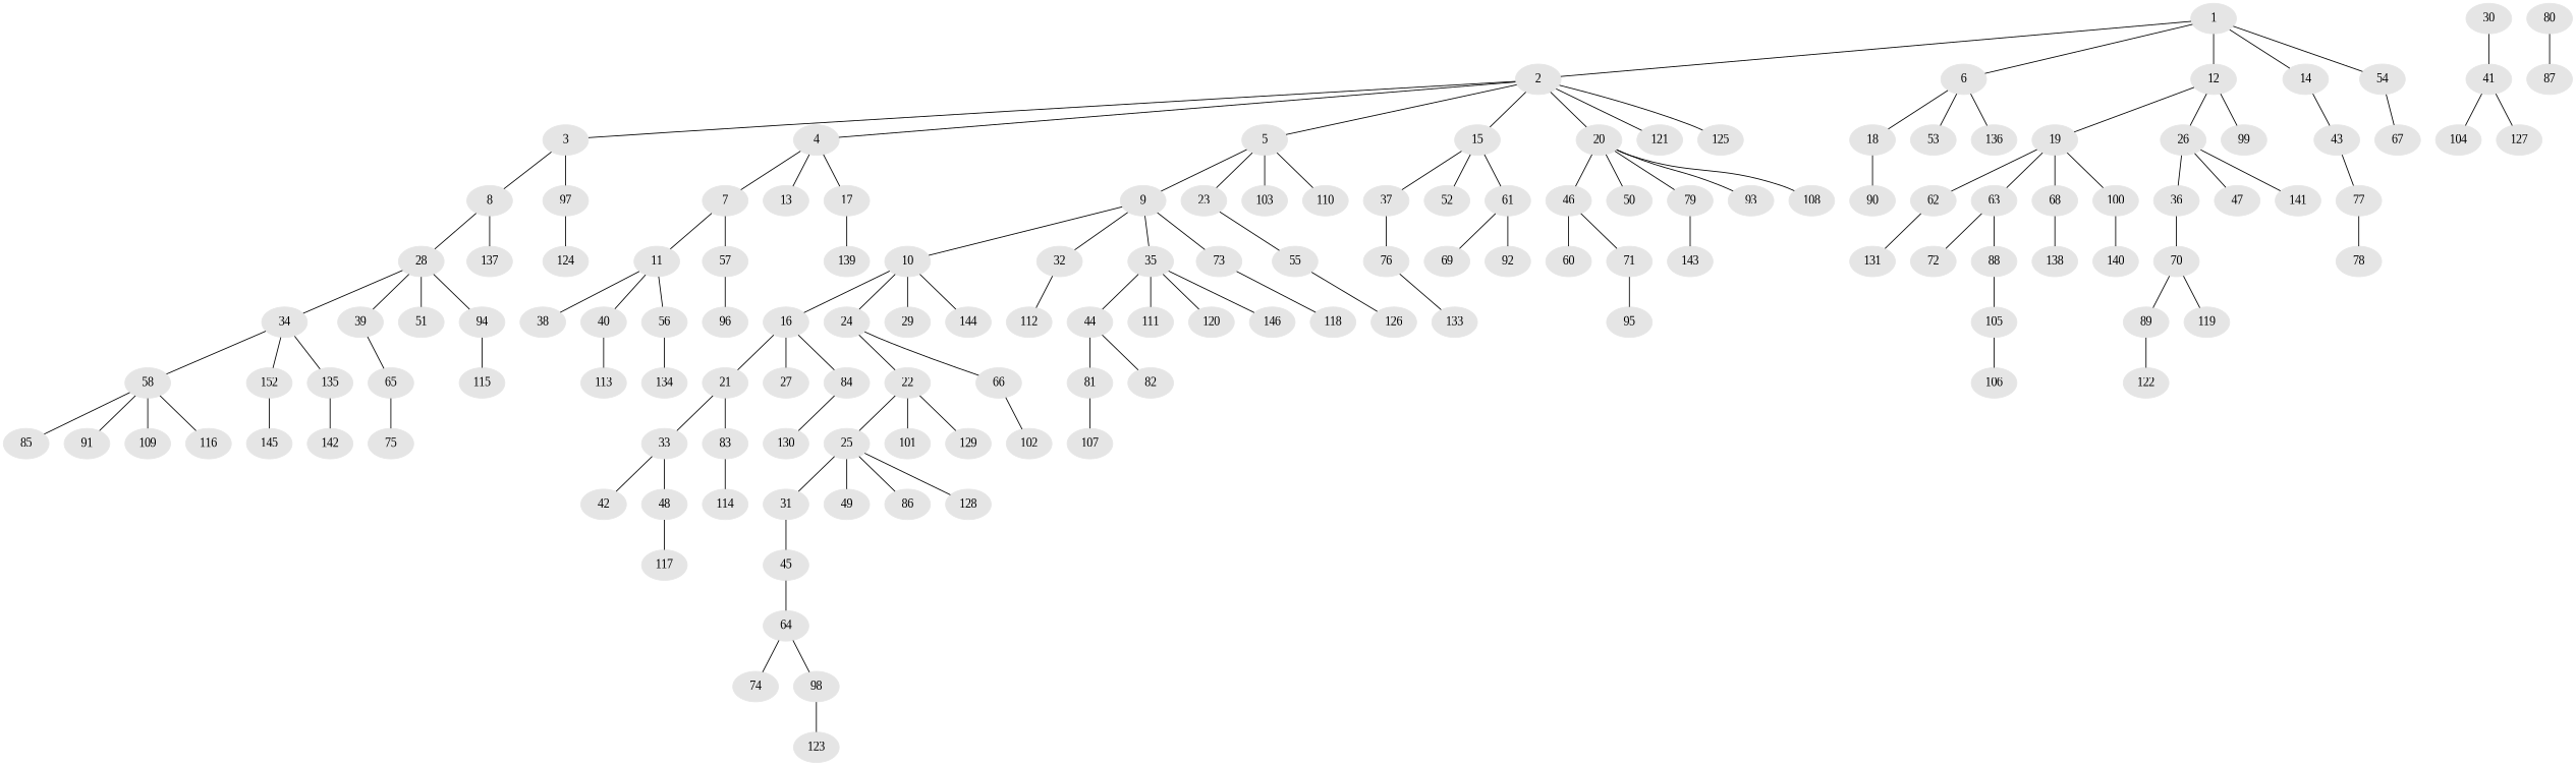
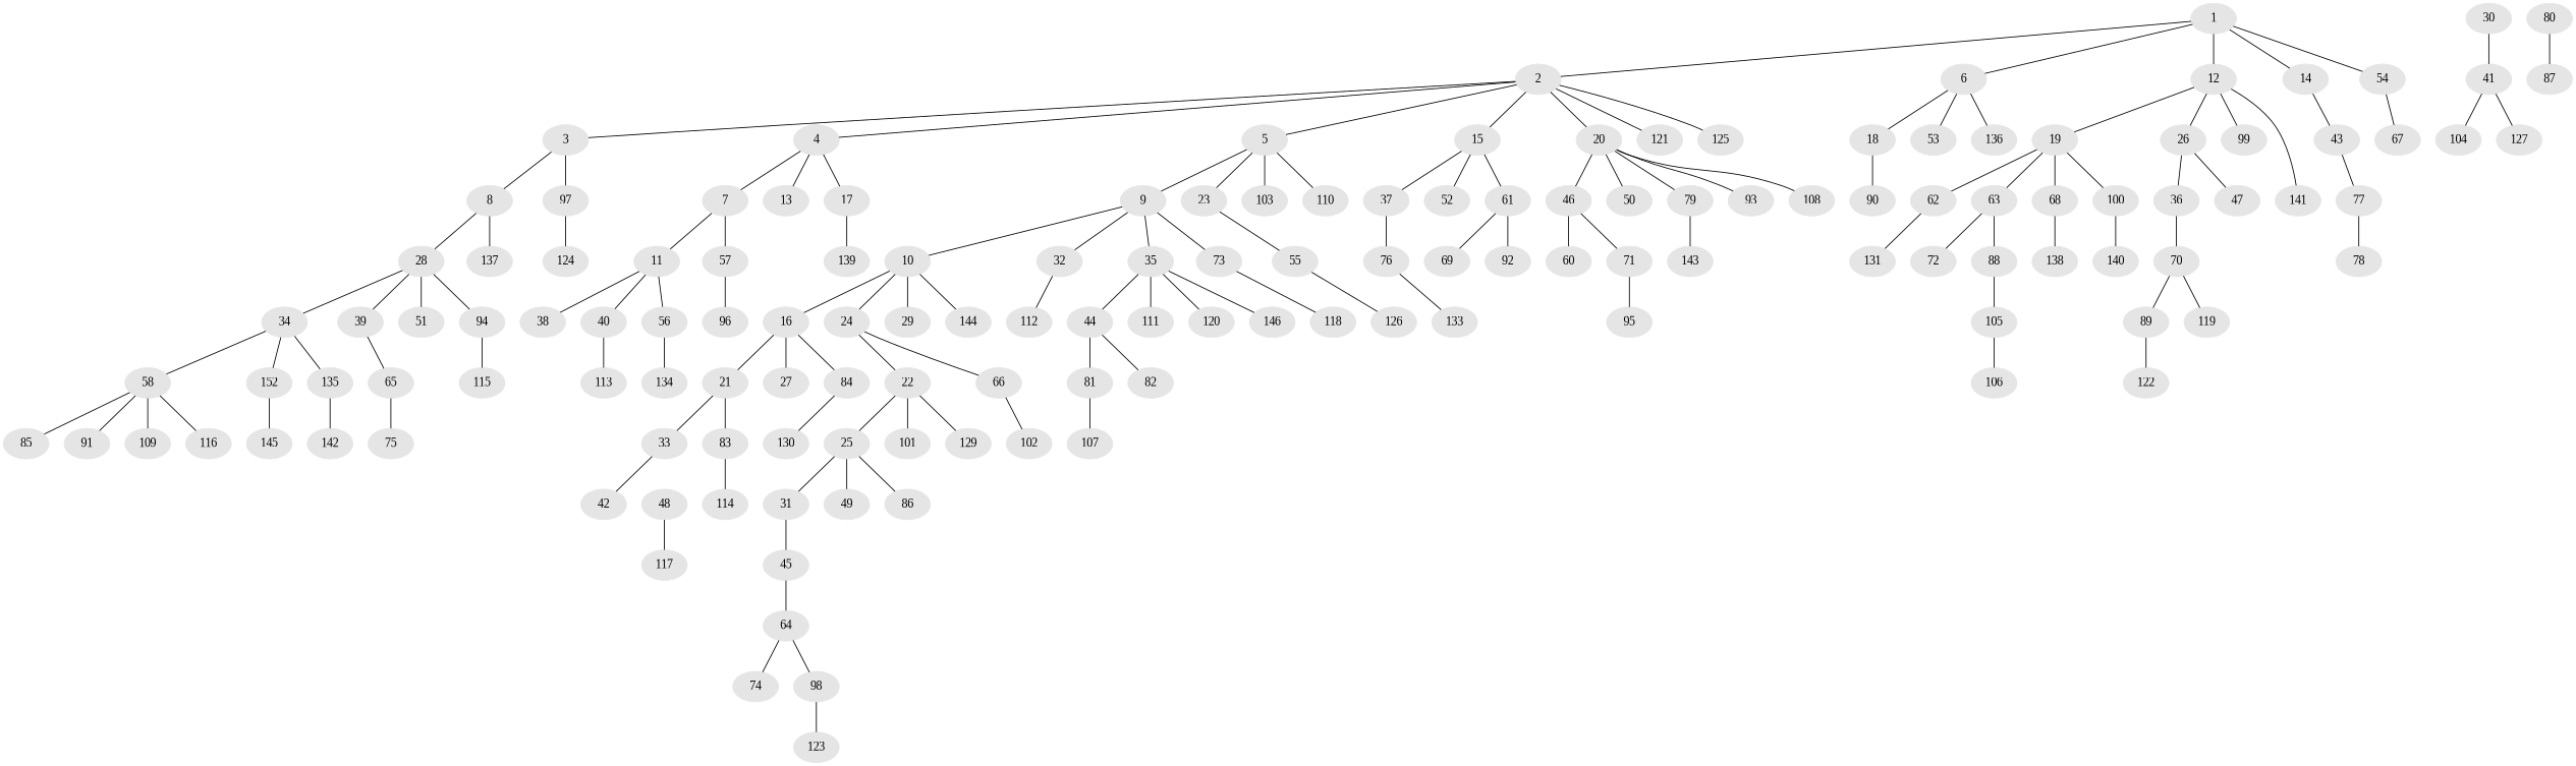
  graph {
    fontname="Liberation Serif"
    node [color=gray90 fontname="Liberation Serif" style=filled]
    edge [fontname="Liberation Serif"]
    1
    2
    6
    12
    14
    54
    3
    4
    5
    15
    20
    121
    125
    18
    53
    136
    19
    26
    99
    43
    67
    8
    97
    7
    13
    17
    9
    23
    103
    110
    37
    52
    61
    46
    50
    79
    93
    108
    28
    137
    124
    11
    57
    139
    30
    41
    10
    32
    35
    73
    55
    90
    38
    40
    56
    96
    34
    39
    51
    94
    16
    24
    29
    144
    112
    44
    111
    120
    146
    118
    21
    27
    84
    22
    66
    113
    134
    62
    63
    68
    100
    36
    47
    141
    77
    76
    69
    92
    33
    83
    25
    101
    129
    130
    131
    72
    88
    138
    140
    60
    71
    143
    42
    48
    114
    31
    49
    86
-   128
    126
    102
    45
    70
    58
    n115 [label=152]
    135
    65
    115
    104
    127
    64
    117
    85
    91
    109
    116
    145
    142
    81
    82
    89
    119
    133
    80
    87
    75
    78
    107
    74
    98
    95
    105
    123
    122
    106
    1 -- 2
    1 -- 6
    1 -- 12
    1 -- 14
    1 -- 54
    2 -- 3
    2 -- 4
    2 -- 5
    2 -- 15
    2 -- 20
    2 -- 121
    2 -- 125
    6 -- 18
    6 -- 53
    6 -- 136
    12 -- 19
    12 -- 26
    12 -- 99
    14 -- 43
    54 -- 67
    3 -- 8
    3 -- 97
    4 -- 7
    4 -- 13
    4 -- 17
    5 -- 9
    5 -- 23
    5 -- 103
    5 -- 110
    15 -- 37
    15 -- 52
    15 -- 61
    20 -- 46
    20 -- 50
    20 -- 79
    20 -- 93
    20 -- 108
    18 -- 90
    19 -- 62
    19 -- 63
    19 -- 68
    19 -- 100
    26 -- 36
    26 -- 47
-   26 -- 141
+   12 -- 141
    43 -- 77
    8 -- 28
    8 -- 137
    97 -- 124
    7 -- 11
    7 -- 57
    17 -- 139
    9 -- 10
    9 -- 32
    9 -- 35
    9 -- 73
    23 -- 55
    37 -- 76
    61 -- 69
    61 -- 92
    46 -- 60
    46 -- 71
    79 -- 143
    28 -- 34
    28 -- 39
    28 -- 51
    28 -- 94
    11 -- 38
    11 -- 40
    11 -- 56
    57 -- 96
    30 -- 41
    41 -- 104
    41 -- 127
    10 -- 16
    10 -- 24
    10 -- 29
    10 -- 144
    32 -- 112
    35 -- 44
    35 -- 111
    35 -- 120
    35 -- 146
    73 -- 118
    55 -- 126
    40 -- 113
    56 -- 134
    34 -- 58
    34 -- n115
    34 -- 135
    39 -- 65
    94 -- 115
    16 -- 21
    16 -- 27
    16 -- 84
    24 -- 22
    24 -- 66
    44 -- 81
    44 -- 82
    21 -- 33
    21 -- 83
    84 -- 130
    22 -- 25
    22 -- 101
    22 -- 129
    66 -- 102
    62 -- 131
    63 -- 72
    63 -- 88
    68 -- 138
    100 -- 140
    36 -- 70
    77 -- 78
    76 -- 133
    33 -- 42
-   33 -- 48
    83 -- 114
    25 -- 31
    25 -- 49
    25 -- 86
-   25 -- 128
    88 -- 105
    71 -- 95
    48 -- 117
    31 -- 45
    45 -- 64
    70 -- 89
    70 -- 119
    58 -- 85
    58 -- 91
    58 -- 109
    58 -- 116
    n115 -- 145
    135 -- 142
    65 -- 75
    64 -- 74
    64 -- 98
    81 -- 107
    89 -- 122
    80 -- 87
    98 -- 123
    105 -- 106
  }
